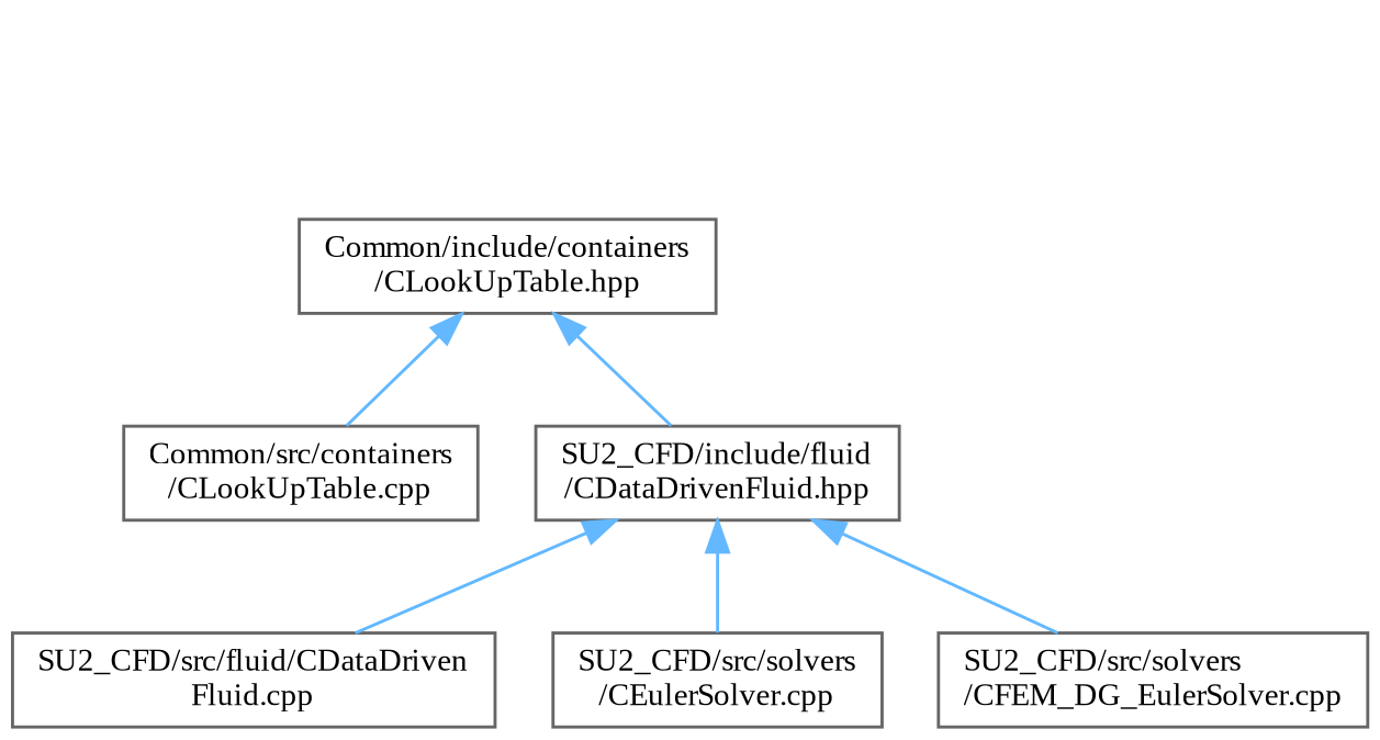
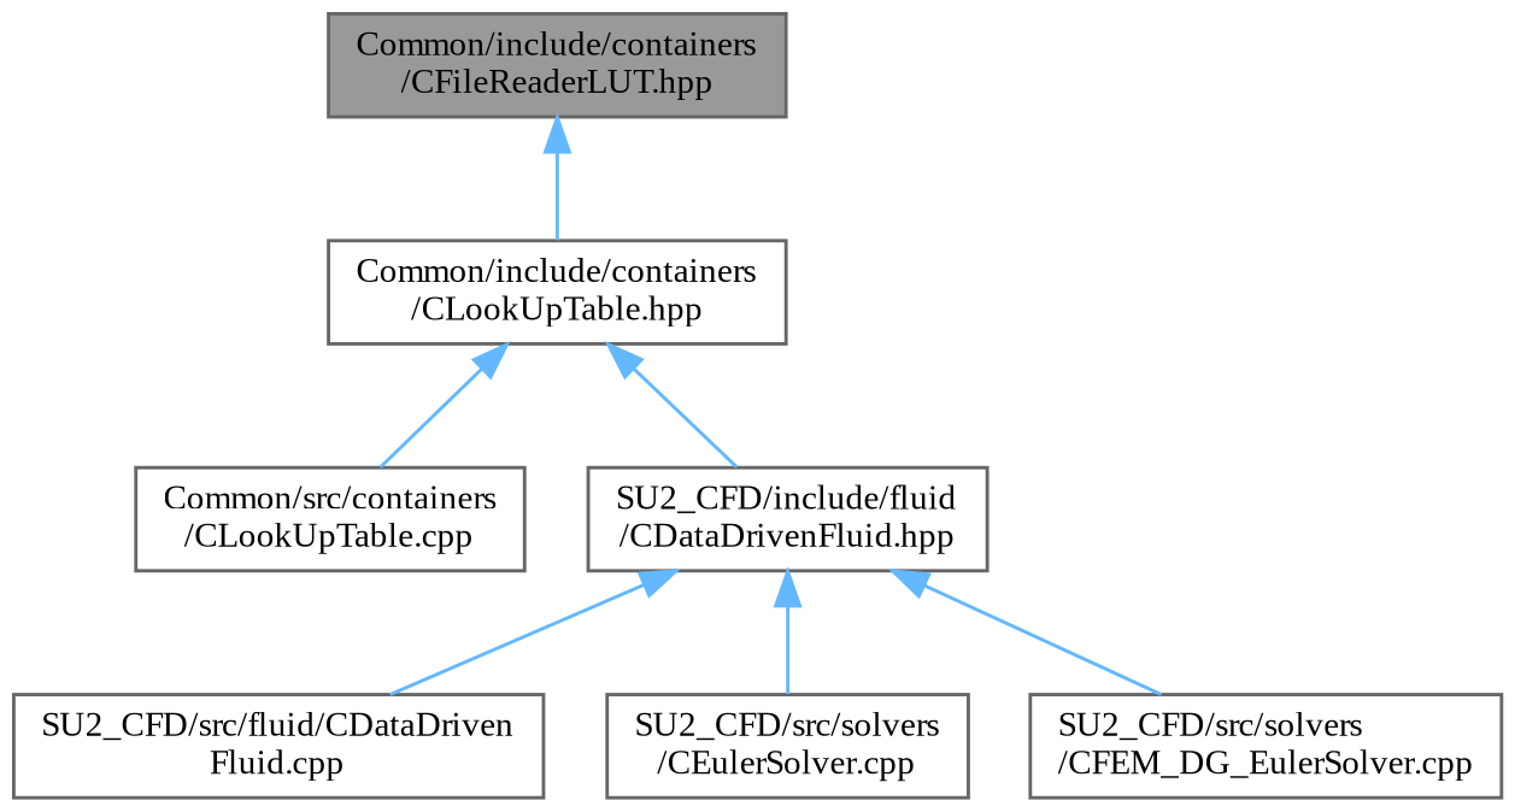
  digraph {
    fontname="Liberation Serif"
    node [color=grey40 fillcolor=white fontname="Liberation Serif" fontsize=10 shape=box style=filled]
    edge [color=steelblue1 dir=back fontname="Liberation Serif" fontsize=10 labelfontname=Helvetica labelfontsize=10 style=solid]
+   n1 [color=gray40 fillcolor=grey60 fontcolor=black height=0.2 label="Common/include/containers\l/CFileReaderLUT.hpp" width=0.4]
    n2 [height=0.2 label="Common/include/containers\l/CLookUpTable.hpp" width=0.4]
    n3 [height=0.2 label="Common/src/containers\l/CLookUpTable.cpp" width=0.4]
    n4 [height=0.2 label="SU2_CFD/include/fluid\l/CDataDrivenFluid.hpp" width=0.4]
    n5 [height=0.2 label="SU2_CFD/src/fluid/CDataDriven\lFluid.cpp" width=0.4]
    n6 [height=0.2 label="SU2_CFD/src/solvers\l/CEulerSolver.cpp" width=0.4]
    n7 [height=0.2 label="SU2_CFD/src/solvers\l/CFEM_DG_EulerSolver.cpp" width=0.4]
+   n1 -> n2
    n2 -> n3
    n2 -> n4
    n4 -> n5
    n4 -> n6
    n4 -> n7
  }
